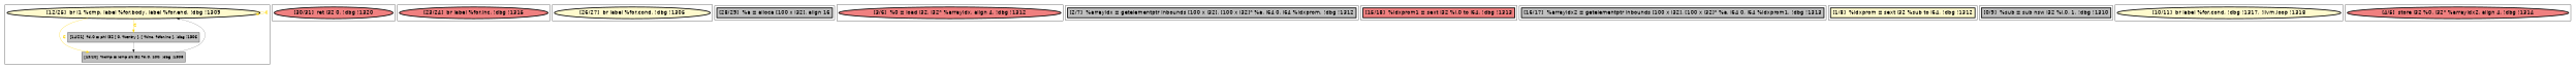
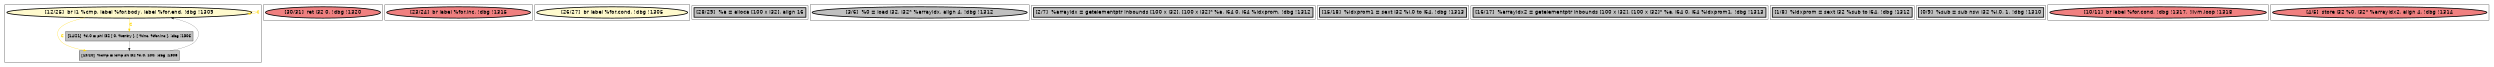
  digraph {
    fontname="DejaVu Sans"
    node [fillcolor=grey fontname="DejaVu Sans" fontsize=20 penwidth=3.0 shape=rectangle style=filled]
    edge [color=gold fontcolor=gold fontname="DejaVu Sans" penwidth=1.0 style=solid]
    n1 [fillcolor=lemonchiffon label="[12/25]  br i1 %cmp, label %for.body, label %for.end, !dbg !1309" shape=ellipse]
    n2 [label="[19/20]  %cmp = icmp slt i32 %i.0, 100, !dbg !1308" fontsize="" penwidth=""]
    n3 [label="[14/21]  %i.0 = phi i32 [ 0, %entry ], [ %inc, %for.inc ], !dbg !1306" fontsize="" penwidth=""]
    n4 [fillcolor=lightcoral label="[30/31]  ret i32 0, !dbg !1320" shape=ellipse]
    n5 [fillcolor=lightcoral label="[23/24]  br label %for.inc, !dbg !1315" shape=ellipse]
    n6 [fillcolor=lemonchiffon label="[26/27]  br label %for.cond, !dbg !1305" shape=ellipse]
    n7 [label="[28/29]  %a = alloca [100 x i32], align 16"]
-   n8 [fillcolor=lightcoral label="[3/6]  %0 = load i32, i32* %arrayidx, align 4, !dbg !1312" shape=ellipse]
+   n8 [label="[3/6]  %0 = load i32, i32* %arrayidx, align 4, !dbg !1312" shape=ellipse]
    n9 [label="[2/7]  %arrayidx = getelementptr inbounds [100 x i32], [100 x i32]* %a, i64 0, i64 %idxprom, !dbg !1312"]
-   n10 [fillcolor=lightcoral label="[15/18]  %idxprom1 = sext i32 %i.0 to i64, !dbg !1313"]
+   n10 [label="[15/18]  %idxprom1 = sext i32 %i.0 to i64, !dbg !1313"]
    n11 [label="[16/17]  %arrayidx2 = getelementptr inbounds [100 x i32], [100 x i32]* %a, i64 0, i64 %idxprom1, !dbg !1313"]
-   n12 [fillcolor=lemonchiffon label="[1/8]  %idxprom = sext i32 %sub to i64, !dbg !1312"]
+   n12 [label="[1/8]  %idxprom = sext i32 %sub to i64, !dbg !1312"]
    n13 [label="[0/9]  %sub = sub nsw i32 %i.0, 1, !dbg !1310"]
-   n14 [fillcolor=lemonchiffon label="[10/11]  br label %for.cond, !dbg !1317, !llvm.loop !1318" shape=ellipse]
+   n14 [fillcolor=lightcoral label="[10/11]  br label %for.cond, !dbg !1317, !llvm.loop !1318" shape=ellipse]
    n15 [fillcolor=lightcoral label="[4/5]  store i32 %0, i32* %arrayidx2, align 4, !dbg !1314" shape=ellipse]
    subgraph cluster_1 {
      n1
      n2
      n3
    }
    subgraph cluster_2 {
      n4
    }
    subgraph cluster_3 {
      n5
    }
    subgraph cluster_4 {
      n6
    }
    subgraph cluster_5 {
      n7
    }
    subgraph cluster_6 {
      n8
    }
    subgraph cluster_7 {
      n9
    }
    subgraph cluster_8 {
      n10
    }
    subgraph cluster_9 {
      n11
    }
    subgraph cluster_10 {
      n12
    }
    subgraph cluster_11 {
      n13
    }
    subgraph cluster_12 {
      n14
    }
    subgraph cluster_13 {
      n15
    }
    n1 -> n1 [label=C]
    n1 -> n2 [label=C]
    n1 -> n3 [label=C]
    n2 -> n1 [color=black fontcolor=black penwidth=0.5]
    n3 -> n2 [color=black fontcolor=black penwidth=0.5]
  }
